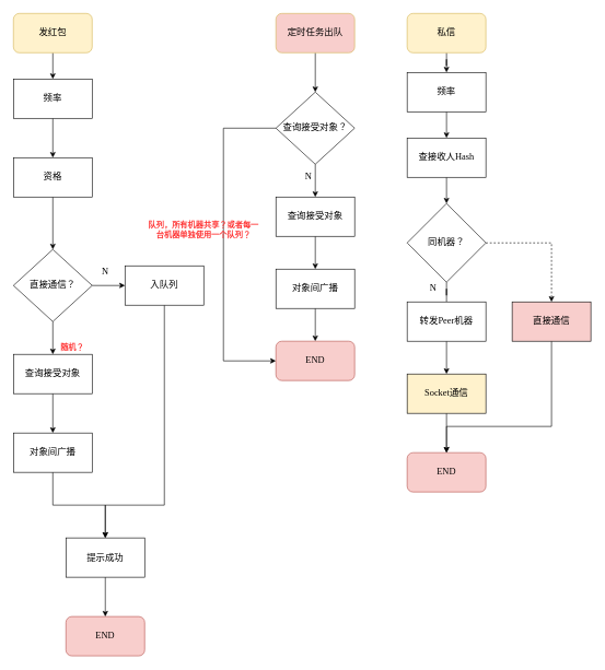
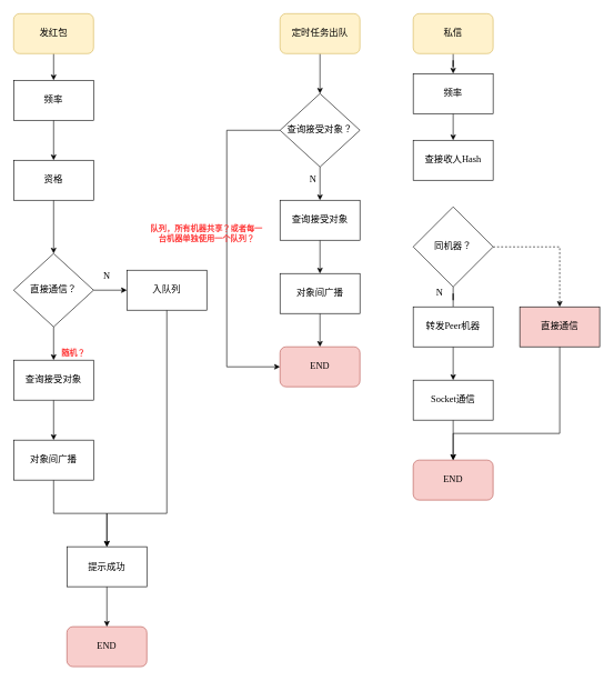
  <mxCell id="0" />
  <mxCell id="1" parent="0" />
  <mxCell id="2" value="" style="edgeStyle=orthogonalEdgeStyle;rounded=0;orthogonalLoop=1;jettySize=auto;html=1;fontFamily=Times New Roman;fontSize=14;" parent="1" source="3" target="7" edge="1"><mxGeometry relative="1" as="geometry" /></mxCell>
  <mxCell id="3" value="发红包" style="rounded=1;whiteSpace=wrap;html=1;fontFamily=Times New Roman;fontSize=14;fillColor=#fff2cc;strokeColor=#d6b656;" parent="1" vertex="1"><mxGeometry x="20" y="20" width="120" height="60" as="geometry" /></mxCell>
  <mxCell id="4" value="" style="edgeStyle=orthogonalEdgeStyle;rounded=0;orthogonalLoop=1;jettySize=auto;html=1;fontFamily=Times New Roman;fontSize=14;" parent="1" source="5" target="10" edge="1"><mxGeometry relative="1" as="geometry" /></mxCell>
  <mxCell id="5" value="资格" style="rounded=0;whiteSpace=wrap;html=1;fontFamily=Times New Roman;fontSize=14;" parent="1" vertex="1"><mxGeometry x="20" y="240" width="120" height="60" as="geometry" /></mxCell>
  <mxCell id="6" value="" style="edgeStyle=orthogonalEdgeStyle;rounded=0;orthogonalLoop=1;jettySize=auto;html=1;fontFamily=Times New Roman;fontSize=14;" parent="1" source="7" target="5" edge="1"><mxGeometry relative="1" as="geometry" /></mxCell>
  <mxCell id="7" value="频率" style="rounded=0;whiteSpace=wrap;html=1;fontFamily=Times New Roman;fontSize=14;" parent="1" vertex="1"><mxGeometry x="20" y="120" width="120" height="60" as="geometry" /></mxCell>
  <mxCell id="8" value="" style="edgeStyle=orthogonalEdgeStyle;rounded=0;orthogonalLoop=1;jettySize=auto;html=1;fontFamily=Times New Roman;fontSize=14;" parent="1" source="10" target="12" edge="1"><mxGeometry relative="1" as="geometry" /></mxCell>
  <mxCell id="9" value="" style="edgeStyle=orthogonalEdgeStyle;rounded=0;orthogonalLoop=1;jettySize=auto;html=1;fontFamily=Times New Roman;fontSize=14;" parent="1" source="10" target="16" edge="1"><mxGeometry relative="1" as="geometry" /></mxCell>
  <mxCell id="10" value="直接通信？" style="rhombus;whiteSpace=wrap;html=1;fontFamily=Times New Roman;fontSize=14;" parent="1" vertex="1"><mxGeometry x="20" y="380" width="120" height="110" as="geometry" /></mxCell>
  <mxCell id="11" value="" style="edgeStyle=orthogonalEdgeStyle;rounded=0;orthogonalLoop=1;jettySize=auto;html=1;fontFamily=Times New Roman;fontSize=14;" parent="1" source="12" target="14" edge="1"><mxGeometry relative="1" as="geometry" /></mxCell>
  <mxCell id="12" value="查询接受对象" style="rounded=0;whiteSpace=wrap;html=1;fontFamily=Times New Roman;fontSize=14;" parent="1" vertex="1"><mxGeometry x="20" y="540" width="120" height="60" as="geometry" /></mxCell>
  <mxCell id="13" style="edgeStyle=orthogonalEdgeStyle;rounded=0;orthogonalLoop=1;jettySize=auto;html=1;exitX=0.5;exitY=1;exitDx=0;exitDy=0;entryX=0.5;entryY=0;entryDx=0;entryDy=0;" edge="1" parent="1" source="14" target="47"><mxGeometry relative="1" as="geometry" /></mxCell>
  <mxCell id="14" value="对象间广播" style="rounded=0;whiteSpace=wrap;html=1;fontFamily=Times New Roman;fontSize=14;" parent="1" vertex="1"><mxGeometry x="20" y="660" width="120" height="60" as="geometry" /></mxCell>
  <mxCell id="15" style="edgeStyle=orthogonalEdgeStyle;rounded=0;orthogonalLoop=1;jettySize=auto;html=1;exitX=0.5;exitY=1;exitDx=0;exitDy=0;entryX=0.5;entryY=0;entryDx=0;entryDy=0;fontFamily=Times New Roman;fontSize=14;" parent="1" source="16" target="47" edge="1"><mxGeometry relative="1" as="geometry"><Array as="points"><mxPoint x="250" y="770" /><mxPoint x="160" y="770" /></Array></mxGeometry></mxCell>
  <mxCell id="16" value="入队列" style="rounded=0;whiteSpace=wrap;html=1;fontFamily=Times New Roman;fontSize=14;" parent="1" vertex="1"><mxGeometry x="190" y="405" width="120" height="60" as="geometry" /></mxCell>
  <mxCell id="17" value="END" style="rounded=1;whiteSpace=wrap;html=1;fontFamily=Times New Roman;fontSize=14;fillColor=#f8cecc;strokeColor=#b85450;" parent="1" vertex="1"><mxGeometry x="100" y="940" width="120" height="60" as="geometry" /></mxCell>
  <mxCell id="18" value="" style="edgeStyle=orthogonalEdgeStyle;rounded=0;orthogonalLoop=1;jettySize=auto;html=1;fontFamily=Times New Roman;fontSize=14;" parent="1" source="19" target="22" edge="1"><mxGeometry relative="1" as="geometry" /></mxCell>
- <mxCell id="19" value="定时任务出队" style="rounded=1;whiteSpace=wrap;html=1;fontFamily=Times New Roman;fontSize=14;fillColor=#f8cecc;strokeColor=#d6b656;" parent="1" vertex="1"><mxGeometry x="420" y="20" width="120" height="60" as="geometry" /></mxCell>
+ <mxCell id="19" value="定时任务出队" style="rounded=1;whiteSpace=wrap;html=1;fontFamily=Times New Roman;fontSize=14;fillColor=#fff2cc;strokeColor=#d6b656;" parent="1" vertex="1"><mxGeometry x="420" y="20" width="120" height="60" as="geometry" /></mxCell>
  <mxCell id="20" value="" style="edgeStyle=orthogonalEdgeStyle;rounded=0;orthogonalLoop=1;jettySize=auto;html=1;fontFamily=Times New Roman;fontSize=14;" parent="1" source="22" target="25" edge="1"><mxGeometry relative="1" as="geometry" /></mxCell>
  <mxCell id="21" style="edgeStyle=orthogonalEdgeStyle;rounded=0;orthogonalLoop=1;jettySize=auto;html=1;exitX=0;exitY=0.5;exitDx=0;exitDy=0;entryX=0;entryY=0.5;entryDx=0;entryDy=0;fontFamily=Times New Roman;fontSize=14;" parent="1" source="22" target="29" edge="1"><mxGeometry relative="1" as="geometry"><Array as="points"><mxPoint x="340" y="195" /><mxPoint x="340" y="550" /></Array></mxGeometry></mxCell>
  <mxCell id="22" value="查询接受对象？" style="rhombus;whiteSpace=wrap;html=1;fontFamily=Times New Roman;fontSize=14;" parent="1" vertex="1"><mxGeometry x="420" y="140" width="120" height="110" as="geometry" /></mxCell>
  <mxCell id="23" value="N" style="text;html=1;strokeColor=none;fillColor=none;align=center;verticalAlign=middle;whiteSpace=wrap;rounded=0;fontFamily=Times New Roman;fontSize=14;" parent="1" vertex="1"><mxGeometry x="140" y="405" width="40" height="20" as="geometry" /></mxCell>
  <mxCell id="24" value="" style="edgeStyle=orthogonalEdgeStyle;rounded=0;orthogonalLoop=1;jettySize=auto;html=1;fontFamily=Times New Roman;fontSize=14;" parent="1" source="25" target="27" edge="1"><mxGeometry relative="1" as="geometry" /></mxCell>
  <mxCell id="25" value="查询接受对象" style="rounded=0;whiteSpace=wrap;html=1;fontFamily=Times New Roman;fontSize=14;" parent="1" vertex="1"><mxGeometry x="420" y="300" width="120" height="60" as="geometry" /></mxCell>
  <mxCell id="26" value="" style="edgeStyle=orthogonalEdgeStyle;rounded=0;orthogonalLoop=1;jettySize=auto;html=1;fontFamily=Times New Roman;fontSize=14;" parent="1" source="27" target="29" edge="1"><mxGeometry relative="1" as="geometry" /></mxCell>
  <mxCell id="27" value="对象间广播" style="rounded=0;whiteSpace=wrap;html=1;fontFamily=Times New Roman;fontSize=14;" parent="1" vertex="1"><mxGeometry x="420" y="410" width="120" height="60" as="geometry" /></mxCell>
  <mxCell id="28" value="N" style="text;html=1;strokeColor=none;fillColor=none;align=center;verticalAlign=middle;whiteSpace=wrap;rounded=0;fontFamily=Times New Roman;fontSize=14;" parent="1" vertex="1"><mxGeometry x="450" y="260" width="40" height="20" as="geometry" /></mxCell>
  <mxCell id="29" value="END" style="rounded=1;whiteSpace=wrap;html=1;fontFamily=Times New Roman;fontSize=14;fillColor=#f8cecc;strokeColor=#b85450;" parent="1" vertex="1"><mxGeometry x="420" y="520" width="120" height="60" as="geometry" /></mxCell>
  <mxCell id="30" value="" style="edgeStyle=orthogonalEdgeStyle;rounded=0;orthogonalLoop=1;jettySize=auto;html=1;fontFamily=Times New Roman;fontSize=14;" parent="1" source="31" target="45" edge="1"><mxGeometry relative="1" as="geometry" /></mxCell>
  <mxCell id="31" value="私信" style="rounded=1;whiteSpace=wrap;html=1;fontFamily=Times New Roman;fontSize=14;fillColor=#fff2cc;strokeColor=#d6b656;" parent="1" vertex="1"><mxGeometry x="620" y="20" width="120" height="60" as="geometry" /></mxCell>
- <mxCell id="32" value="" style="edgeStyle=orthogonalEdgeStyle;rounded=0;orthogonalLoop=1;jettySize=auto;html=1;fontFamily=Times New Roman;fontSize=14;" parent="1" source="33" target="36" edge="1"><mxGeometry relative="1" as="geometry" /></mxCell>
  <mxCell id="33" value="查接收人Hash" style="rounded=0;whiteSpace=wrap;html=1;fontFamily=Times New Roman;fontSize=14;" parent="1" vertex="1"><mxGeometry x="620" y="210" width="120" height="60" as="geometry" /></mxCell>
  <mxCell id="34" value="" style="edgeStyle=orthogonalEdgeStyle;rounded=0;orthogonalLoop=1;jettySize=auto;html=1;fontFamily=Times New Roman;fontSize=14;endArrow=none;" parent="1" source="36" target="38" edge="1"><mxGeometry relative="1" as="geometry" /></mxCell>
  <mxCell id="35" style="edgeStyle=orthogonalEdgeStyle;rounded=0;orthogonalLoop=1;jettySize=auto;html=1;exitX=1;exitY=0.5;exitDx=0;exitDy=0;entryX=0.5;entryY=0;entryDx=0;entryDy=0;fontFamily=Times New Roman;fontSize=14;dashed=1;" parent="1" source="36" target="43" edge="1"><mxGeometry relative="1" as="geometry" /></mxCell>
  <mxCell id="36" value="同机器？" style="rhombus;whiteSpace=wrap;html=1;fontFamily=Times New Roman;fontSize=14;" parent="1" vertex="1"><mxGeometry x="620" y="310" width="120" height="120" as="geometry" /></mxCell>
  <mxCell id="37" value="" style="edgeStyle=orthogonalEdgeStyle;rounded=0;orthogonalLoop=1;jettySize=auto;html=1;fontFamily=Times New Roman;fontSize=14;" parent="1" source="38" target="41" edge="1"><mxGeometry relative="1" as="geometry" /></mxCell>
  <mxCell id="38" value="转发Peer机器" style="rounded=0;whiteSpace=wrap;html=1;fontFamily=Times New Roman;fontSize=14;" parent="1" vertex="1"><mxGeometry x="620" y="460" width="120" height="60" as="geometry" /></mxCell>
  <mxCell id="39" value="END" style="rounded=1;whiteSpace=wrap;html=1;fontFamily=Times New Roman;fontSize=14;fillColor=#f8cecc;strokeColor=#b85450;" parent="1" vertex="1"><mxGeometry x="620" y="690" width="120" height="60" as="geometry" /></mxCell>
  <mxCell id="40" value="" style="edgeStyle=orthogonalEdgeStyle;rounded=0;orthogonalLoop=1;jettySize=auto;html=1;fontFamily=Times New Roman;fontSize=14;" parent="1" source="41" target="39" edge="1"><mxGeometry relative="1" as="geometry" /></mxCell>
- <mxCell id="41" value="Socket通信" style="rounded=0;whiteSpace=wrap;html=1;fontFamily=Times New Roman;fontSize=14;fillColor=#fff2cc;" parent="1" vertex="1"><mxGeometry x="620" y="570" width="120" height="60" as="geometry" /></mxCell>
+ <mxCell id="41" value="Socket通信" style="rounded=0;whiteSpace=wrap;html=1;fontFamily=Times New Roman;fontSize=14;" parent="1" vertex="1"><mxGeometry x="620" y="570" width="120" height="60" as="geometry" /></mxCell>
  <mxCell id="42" style="edgeStyle=orthogonalEdgeStyle;rounded=0;orthogonalLoop=1;jettySize=auto;html=1;exitX=0.5;exitY=1;exitDx=0;exitDy=0;entryX=0.5;entryY=0;entryDx=0;entryDy=0;fontFamily=Times New Roman;fontSize=14;" parent="1" source="43" target="39" edge="1"><mxGeometry relative="1" as="geometry"><Array as="points"><mxPoint x="840" y="650" /><mxPoint x="680" y="650" /></Array></mxGeometry></mxCell>
  <mxCell id="43" value="直接通信" style="rounded=0;whiteSpace=wrap;html=1;fontFamily=Times New Roman;fontSize=14;fillColor=#f8cecc;" parent="1" vertex="1"><mxGeometry x="780" y="460" width="120" height="60" as="geometry" /></mxCell>
  <mxCell id="44" value="" style="edgeStyle=orthogonalEdgeStyle;rounded=0;orthogonalLoop=1;jettySize=auto;html=1;fontFamily=Times New Roman;fontSize=14;" parent="1" source="45" target="33" edge="1"><mxGeometry relative="1" as="geometry" /></mxCell>
  <mxCell id="45" value="频率" style="rounded=0;whiteSpace=wrap;html=1;fontFamily=Times New Roman;fontSize=14;" parent="1" vertex="1"><mxGeometry x="620" y="110" width="120" height="60" as="geometry" /></mxCell>
  <mxCell id="46" value="" style="edgeStyle=orthogonalEdgeStyle;rounded=0;orthogonalLoop=1;jettySize=auto;html=1;" edge="1" parent="1" source="47" target="17"><mxGeometry relative="1" as="geometry" /></mxCell>
  <mxCell id="47" value="&lt;font style=&quot;font-size: 14px&quot;&gt;提示成功&lt;/font&gt;" style="rounded=0;whiteSpace=wrap;html=1;" vertex="1" parent="1"><mxGeometry x="100" y="820" width="120" height="60" as="geometry" /></mxCell>
  <mxCell id="48" value="&lt;b&gt;&lt;font color=&quot;#ff3333&quot;&gt;随机？&lt;/font&gt;&lt;/b&gt;" style="text;html=1;strokeColor=none;fillColor=none;align=center;verticalAlign=middle;whiteSpace=wrap;rounded=0;" vertex="1" parent="1"><mxGeometry x="90" y="520" width="40" height="20" as="geometry" /></mxCell>
  <mxCell id="49" value="N" style="text;html=1;strokeColor=none;fillColor=none;align=center;verticalAlign=middle;whiteSpace=wrap;rounded=0;fontFamily=Times New Roman;fontSize=14;" vertex="1" parent="1"><mxGeometry x="640" y="430" width="40" height="20" as="geometry" /></mxCell>
  <mxCell id="50" value="&lt;b&gt;&lt;font color=&quot;#ff3333&quot;&gt;队列，所有机器共享？或者每一台机器单独使用一个队列？&lt;/font&gt;&lt;/b&gt;" style="text;html=1;strokeColor=none;fillColor=none;align=center;verticalAlign=middle;whiteSpace=wrap;rounded=0;" vertex="1" parent="1"><mxGeometry x="225" y="335" width="170" height="30" as="geometry" /></mxCell>
